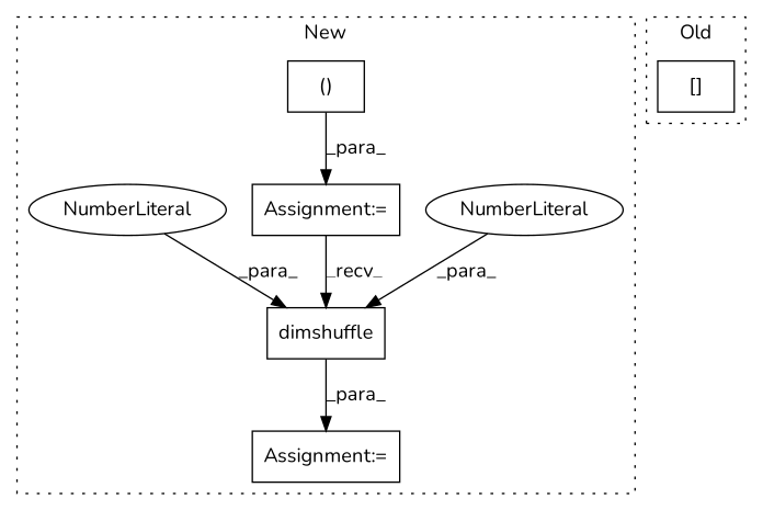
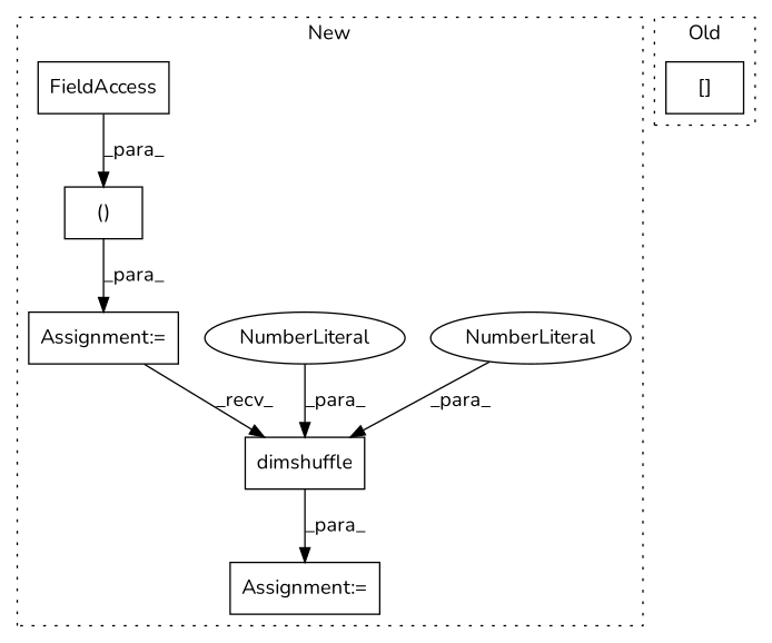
  digraph {
    fontname=Nunito
    node [a=34 l=1 s=4161 shape=box fontname=Nunito]
    edge [fontname=Nunito]
    n1 [a=32 l="11,1" label=dimshuffle s="4316,4332"]
    n2 [label=NumberLiteral s=4329 shape=ellipse]
    n3 [a=7 label="Assignment:=" s=4133]
    n4 [a=7 label="Assignment:=" s=4313]
    n5 [a=106 l=53 label="()"]
    n6 [label=NumberLiteral s=4331 shape=ellipse]
+   n7 [a=22 l=9 label=FieldAccess]
    n8 [a=2 l="32,2" label="[]" s="4091,4168"]
    subgraph cluster_1 {
      label=New
      style=dotted
      n1
      n2
      n3
      n4
      n5
      n6
+     n7
    }
    subgraph cluster_2 {
      label=Old
      style=dotted
      n8
    }
    n1 -> n4 [label=_para_]
    n2 -> n1 [label=_para_]
    n3 -> n1 [label=_recv_]
    n5 -> n3 [label=_para_]
    n6 -> n1 [label=_para_]
+   n7 -> n5 [label=_para_]
  }
